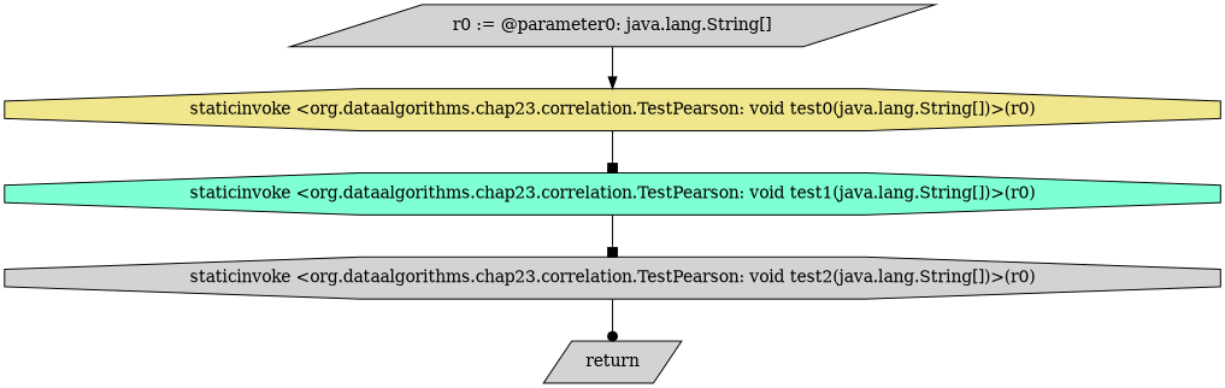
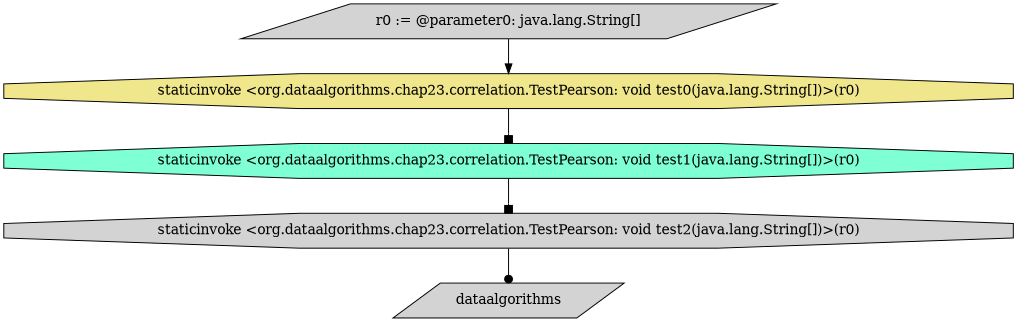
  digraph {
    node [style=filled fillcolor=lightgrey shape=octagon]
    edge [arrowhead=box]
    "r0 := @parameter0: java.lang.String[]" [shape=parallelogram]
    "staticinvoke <org.dataalgorithms.chap23.correlation.TestPearson: void test0(java.lang.String[])>(r0)" [fillcolor=khaki]
    "staticinvoke <org.dataalgorithms.chap23.correlation.TestPearson: void test1(java.lang.String[])>(r0)" [fillcolor=aquamarine]
    "staticinvoke <org.dataalgorithms.chap23.correlation.TestPearson: void test2(java.lang.String[])>(r0)"
-   return [shape=parallelogram]
+   return [shape=parallelogram label=dataalgorithms]
    "r0 := @parameter0: java.lang.String[]" -> "staticinvoke <org.dataalgorithms.chap23.correlation.TestPearson: void test0(java.lang.String[])>(r0)" [arrowhead=normal]
    "staticinvoke <org.dataalgorithms.chap23.correlation.TestPearson: void test0(java.lang.String[])>(r0)" -> "staticinvoke <org.dataalgorithms.chap23.correlation.TestPearson: void test1(java.lang.String[])>(r0)"
    "staticinvoke <org.dataalgorithms.chap23.correlation.TestPearson: void test1(java.lang.String[])>(r0)" -> "staticinvoke <org.dataalgorithms.chap23.correlation.TestPearson: void test2(java.lang.String[])>(r0)"
    "staticinvoke <org.dataalgorithms.chap23.correlation.TestPearson: void test2(java.lang.String[])>(r0)" -> return [arrowhead=dot]
  }
